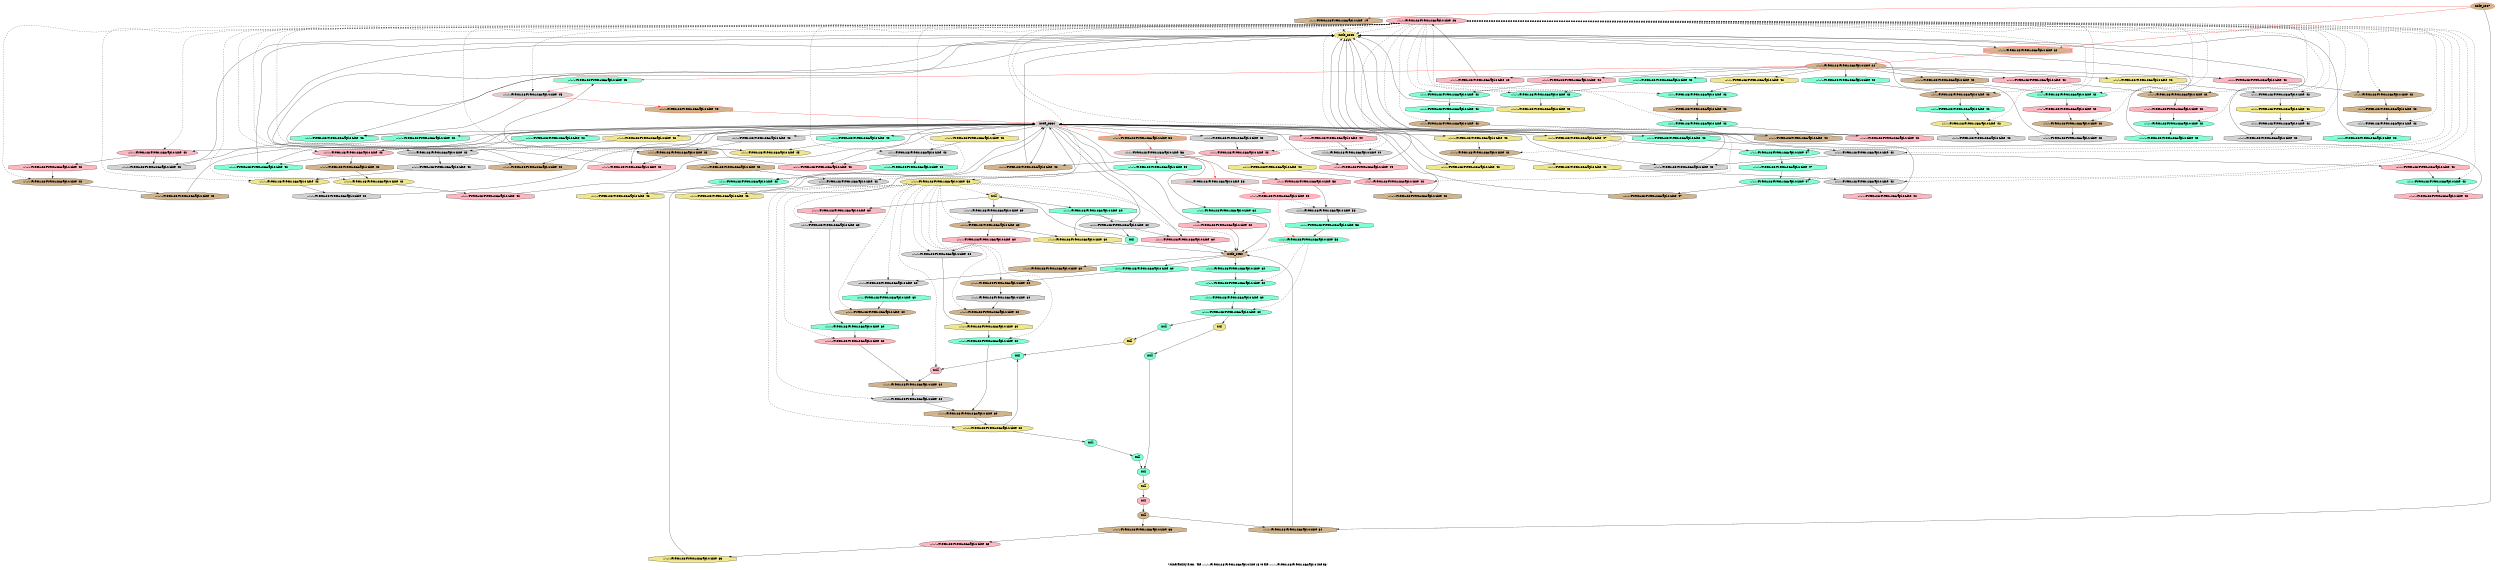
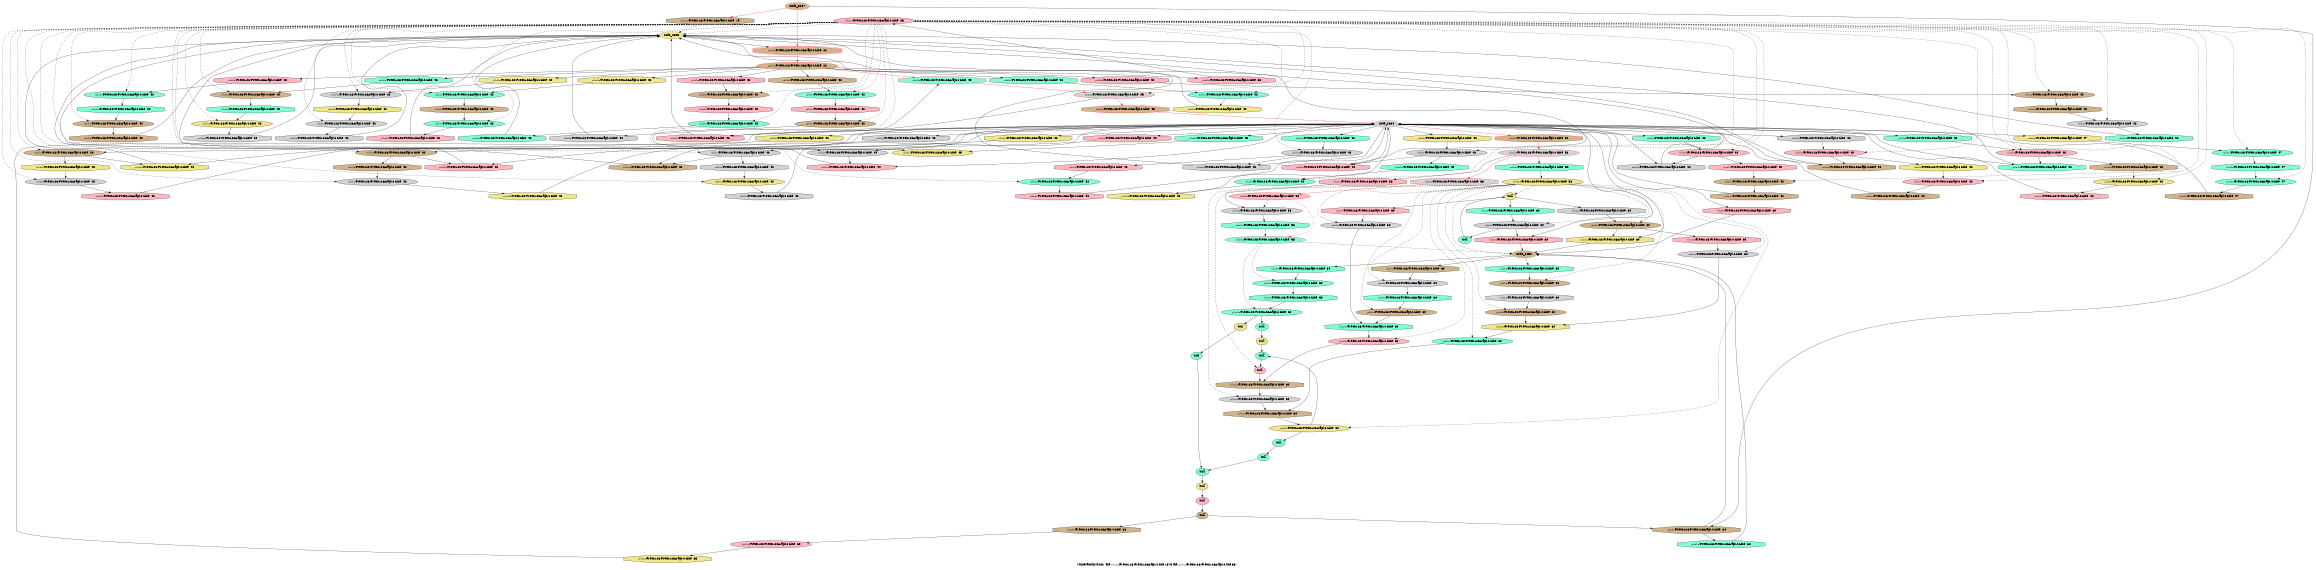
  digraph {
    label="Vulnerability from  'file ../../../Preon128/Preon128A/api.c line 15 to file ../../../Preon128/Preon128A/api.c line 58 ' "
    node [fillcolor=aquamarine shape=octagon style="solid,filled"]
    n1 [fillcolor=lightpink label="../../../Preon128/Preon128A/api.c Line  23" shape=ellipse]
    node_2335 [fillcolor=khaki shape=ellipse style="dashed,filled"]
    n3 [label="../../../Preon128/Preon128A/api.c Line  47" shape=ellipse]
    n4 [fillcolor=lightpink label="../../../Preon128/Preon128A/api.c Line  42" shape=ellipse]
    n5 [fillcolor=lightgrey label="../../../Preon128/Preon128A/api.c Line  42" shape=ellipse]
    n6 [fillcolor=lightpink label="../../../Preon128/Preon128A/api.c Line  42" shape=ellipse]
    n7 [fillcolor=tan label="../../../Preon128/Preon128A/api.c Line  42" shape=ellipse]
    n8 [fillcolor=tan label="../../../Preon128/Preon128A/api.c Line  42" shape=ellipse]
    n9 [fillcolor=lightgrey label="../../../Preon128/Preon128A/api.c Line  44" shape=ellipse]
    n10 [label="../../../Preon128/Preon128A/api.c Line  42" shape=ellipse]
    n11 [fillcolor=tan label="../../../Preon128/Preon128A/api.c Line  42" shape=ellipse]
    n12 [fillcolor=lightgrey label="../../../Preon128/Preon128A/api.c Line  42" shape=ellipse]
    n13 [fillcolor=khaki label="../../../Preon128/Preon128A/api.c Line  42" shape=ellipse]
    n14 [fillcolor=tan label="../../../Preon128/Preon128A/api.c Line  42" shape=ellipse]
    n15 [fillcolor=lightgrey label="../../../Preon128/Preon128A/api.c Line  42" shape=ellipse]
    n16 [fillcolor=lightgrey label="../../../Preon128/Preon128A/api.c Line  42" shape=ellipse]
    n17 [fillcolor=lightgrey label="../../../Preon128/Preon128A/api.c Line  42" shape=ellipse]
    n18 [label="../../../Preon128/Preon128A/api.c Line  42" shape=ellipse]
    n19 [fillcolor=tan label="../../../Preon128/Preon128A/api.c Line  42" shape=ellipse]
    n20 [fillcolor=lightgrey label="../../../Preon128/Preon128A/api.c Line  42" shape=ellipse]
    n21 [fillcolor=khaki label="../../../Preon128/Preon128A/api.c Line  45" shape=ellipse]
    n22 [fillcolor=tan label="../../../Preon128/Preon128A/api.c Line  42" shape=ellipse]
    n23 [label="../../../Preon128/Preon128A/api.c Line  42" shape=ellipse]
    n24 [fillcolor=lightgrey label="../../../Preon128/Preon128A/api.c Line  42" shape=ellipse]
    n25 [label="../../../Preon128/Preon128A/api.c Line  47" shape=ellipse]
    n26 [label="../../../Preon128/Preon128A/api.c Line  42" shape=ellipse]
    n27 [fillcolor=lightpink label="../../../Preon128/Preon128A/api.c Line  42" shape=ellipse]
    n28 [fillcolor=khaki label="../../../Preon128/Preon128A/api.c Line  42" shape=ellipse]
    n29 [color=red fillcolor=lightgrey label="../../../Preon128/Preon128A/api.c Line  45" shape=ellipse]
    n30 [label="../../../Preon128/Preon128A/api.c Line  42" shape=ellipse]
    n31 [fillcolor=lightgrey label="../../../Preon128/Preon128A/api.c Line  42" shape=ellipse]
    n32 [fillcolor=lightpink label="../../../Preon128/Preon128A/api.c Line  42" shape=ellipse]
    n33 [fillcolor=tan label="../../../Preon128/Preon128A/api.c Line  42" shape=ellipse]
    n34 [label="../../../Preon128/Preon128A/api.c Line  42" shape=ellipse]
    n35 [label="../../../Preon128/Preon128A/api.c Line  42" shape=ellipse]
    n36 [label="../../../Preon128/Preon128A/api.c Line  42" shape=ellipse]
    n37 [fillcolor=khaki label="../../../Preon128/Preon128A/api.c Line  42" shape=ellipse]
    n38 [fillcolor=tan label="../../../Preon128/Preon128A/api.c Line  42" shape=ellipse]
    n39 [color=red fillcolor=tan label="../../../Preon128/Preon128A/api.c Line  22" shape=doubleoctagon]
    n40 [fillcolor=tan label="../../../Preon128/Preon128A/api.c Line  47"]
    n41 [fillcolor=tan label="../../../Preon128/Preon128A/api.c Line  42"]
    n42 [fillcolor=khaki label="../../../Preon128/Preon128A/api.c Line  42"]
    n43 [fillcolor=khaki label="../../../Preon128/Preon128A/api.c Line  42"]
    n44 [fillcolor=tan label="../../../Preon128/Preon128A/api.c Line  42"]
    n45 [label="../../../Preon128/Preon128A/api.c Line  42"]
    n46 [fillcolor=khaki label="../../../Preon128/Preon128A/api.c Line  42"]
    n47 [fillcolor=khaki label="../../../Preon128/Preon128A/api.c Line  42"]
    n48 [fillcolor=lightpink label="../../../Preon128/Preon128A/api.c Line  44"]
    n49 [label="../../../Preon128/Preon128A/api.c Line  42"]
    n50 [fillcolor=tan label="../../../Preon128/Preon128A/api.c Line  42"]
    n51 [fillcolor=tan label="../../../Preon128/Preon128A/api.c Line  42"]
    n52 [fillcolor=lightgrey label="../../../Preon128/Preon128A/api.c Line  42"]
    n53 [fillcolor=lightgrey label="../../../Preon128/Preon128A/api.c Line  42"]
    n54 [fillcolor=lightpink label="../../../Preon128/Preon128A/api.c Line  42"]
    n55 [fillcolor=tan label="../../../Preon128/Preon128A/api.c Line  42"]
    n56 [fillcolor=lightpink label="../../../Preon128/Preon128A/api.c Line  42"]
    n57 [label="../../../Preon128/Preon128A/api.c Line  42"]
    n58 [fillcolor=khaki label="../../../Preon128/Preon128A/api.c Line  42"]
    n59 [fillcolor=lightgrey label="../../../Preon128/Preon128A/api.c Line  42"]
    n60 [fillcolor=lightpink label="../../../Preon128/Preon128A/api.c Line  42"]
    n61 [fillcolor=lightpink label="../../../Preon128/Preon128A/api.c Line  42"]
    n62 [fillcolor=lightpink label="../../../Preon128/Preon128A/api.c Line  42"]
    n63 [color=red label="../../../Preon128/Preon128A/api.c Line  45"]
    n64 [fillcolor=lightgrey label="../../../Preon128/Preon128A/api.c Line  42"]
    n65 [label="../../../Preon128/Preon128A/api.c Line  42"]
    n66 [fillcolor=lightgrey label="../../../Preon128/Preon128A/api.c Line  42"]
    n67 [fillcolor=lightpink label="../../../Preon128/Preon128A/api.c Line  42"]
    n68 [label="../../../Preon128/Preon128A/api.c Line  47"]
    n69 [fillcolor=lightpink label="../../../Preon128/Preon128A/api.c Line  42"]
    n70 [fillcolor=lightgrey label="../../../Preon128/Preon128A/api.c Line  42"]
    n71 [fillcolor=lightpink label="../../../Preon128/Preon128A/api.c Line  42"]
    n72 [fillcolor=lightgrey label="../../../Preon128/Preon128A/api.c Line  42"]
-   n73 [label="../../../Preon128/Preon128A/api.c Line  46"]
+   n73 [fillcolor=lightpink label="../../../Preon128/Preon128A/api.c Line  46"]
    n74 [color=red fillcolor=tan label="../../../Preon128/Preon128A/api.c Line  45"]
    n75 [fillcolor=khaki label="../../../Preon128/Preon128A/api.c Line  42"]
    n76 [label="../../../Preon128/Preon128A/api.c Line  42"]
    n77 [label="../../../Preon128/Preon128A/api.c Line  42"]
    n78 [fillcolor=tan label="../../../Preon128/Preon128A/api.c Line  42"]
    n79 [fillcolor=tan label="../../../Preon128/Preon128A/api.c Line  42"]
    n80 [fillcolor=lightpink label="../../../Preon128/Preon128A/api.c Line  42"]
    n81 [fillcolor=khaki label="../../../Preon128/Preon128A/api.c Line  42"]
    n82 [fillcolor=tan label="../../../Preon128/Preon128A/api.c Line  42"]
    n83 [fillcolor=lightpink label="../../../Preon128/Preon128A/api.c Line  42"]
    n84 [fillcolor=tan label="../../../Preon128/Preon128A/api.c Line  42"]
    n85 [color=red fillcolor=tan label="../../../Preon128/Preon128A/api.c Line  22" shape=ellipse]
    node_2334 [color=red fillcolor=lightgrey shape=ellipse style="dashed,filled"]
    n87 [fillcolor=khaki label="../../../Preon128/Preon128A/api.c Line  42"]
    n88 [label="../../../Preon128/Preon128A/api.c Line  42"]
    n89 [fillcolor=lightpink label="../../../Preon128/Preon128A/api.c Line  42"]
    n90 [fillcolor=lightpink label="../../../Preon128/Preon128A/api.c Line  42"]
    n91 [fillcolor=khaki label="../../../Preon128/Preon128A/api.c Line  42"]
    n92 [label="../../../Preon128/Preon128A/api.c Line  42"]
    n93 [fillcolor=lightpink label="../../../Preon128/Preon128A/api.c Line  42"]
    n94 [fillcolor=lightpink label="../../../Preon128/Preon128A/api.c Line  23"]
    n95 [fillcolor=tan label="../../../Preon128/Preon128A/api.c Line  42"]
    node_2337 [color=red fillcolor=tan shape=ellipse style="dashed,filled"]
    n97 [fillcolor=tan label="../../../Preon128/Preon128A/api.c Line  19"]
    n98 [fillcolor=tan label="../../../Preon128/Preon128A/api.c Line  64"]
    n99 [fillcolor=lightgrey label="../../../Preon128/Preon128A/api.c Line  42"]
    n100 [fillcolor=lightpink label="../../../Preon128/Preon128A/api.c Line  44"]
    n101 [fillcolor=khaki label="../../../Preon128/Preon128A/api.c Line  42"]
    n102 [fillcolor=lightgrey label="../../../Preon128/Preon128A/api.c Line  42"]
    n103 [fillcolor=khaki label="../../../Preon128/Preon128A/api.c Line  60"]
    n104 [label="../../../Preon128/Preon128A/api.c Line  42"]
    n105 [label="../../../Preon128/Preon128A/api.c Line  45"]
    n106 [label="../../../Preon128/Preon128A/api.c Line  62"]
    n107 [fillcolor=khaki label="../../../Preon128/Preon128A/api.c Line  42"]
    n108 [fillcolor=khaki label="../../../Preon128/Preon128A/api.c Line  47"]
    n109 [fillcolor=khaki label="../../../Preon128/Preon128A/api.c Line  42"]
    n110 [label="../../../Preon128/Preon128A/api.c Line  42"]
    n111 [color=red fillcolor=tan label="../../../Preon128/Preon128A/api.c Line  56"]
    n112 [fillcolor=lightpink label="../../../Preon128/Preon128A/api.c Line  60"]
    n113 [fillcolor=lightpink label="../../../Preon128/Preon128A/api.c Line  60"]
    n114 [label="../../../Preon128/Preon128A/api.c Line  42"]
    node_2450 [fillcolor=tan shape=ellipse style="dashed,filled"]
    n116 [color=red fillcolor=lightgrey label="../../../Preon128/Preon128A/api.c Line  56" shape=ellipse]
    n117 [label="../../../Preon128/Preon128A/api.c Line  60"]
    n118 [fillcolor=tan label="../../../Preon128/Preon128A/api.c Line  60"]
    n119 [label="../../../Preon128/Preon128A/api.c Line  60"]
    n120 [fillcolor=lightpink label="../../../Preon128/Preon128A/api.c Line  58"]
    n121 [label="../../../Preon128/Preon128A/api.c Line  58"]
    n122 [color=red fillcolor=lightgrey label="../../../Preon128/Preon128A/api.c Line  58"]
    n123 [label="../../../Preon128/Preon128A/api.c Line  60" shape=ellipse]
    n124 [fillcolor=tan label="../../../Preon128/Preon128A/api.c Line  60"]
    n125 [fillcolor=khaki label="../../../Preon128/Preon128A/api.c Line  60" shape=ellipse]
    n126 [label=null]
    n127 [label=null]
    n128 [fillcolor=khaki label="../../../Preon128/Preon128A/api.c Line  60"]
    n129 [label="../../../Preon128/Preon128A/api.c Line  60" shape=ellipse]
    n130 [fillcolor=khaki label=null]
    n131 [label=null]
    n132 [label=null shape=ellipse]
    n133 [fillcolor=khaki label=null shape=ellipse]
    n134 [label=null]
    n135 [label="../../../Preon128/Preon128A/api.c Line  60"]
    n136 [label="../../../Preon128/Preon128A/api.c Line  60"]
    n137 [fillcolor=lightpink label="../../../Preon128/Preon128A/api.c Line  60" shape=ellipse]
    n138 [fillcolor=tan label="../../../Preon128/Preon128A/api.c Line  60"]
    n139 [fillcolor=lightgrey label="../../../Preon128/Preon128A/api.c Line  60" shape=ellipse]
    n140 [fillcolor=tan label="../../../Preon128/Preon128A/api.c Line  60" shape=ellipse]
    n141 [label="../../../Preon128/Preon128A/api.c Line  60"]
    n142 [fillcolor=khaki label=null shape=ellipse]
    n143 [fillcolor=lightpink label=null]
    n144 [fillcolor=lightpink label="../../../Preon128/Preon128A/api.c Line  63" shape=ellipse]
    n145 [fillcolor=khaki label="../../../Preon128/Preon128A/api.c Line  63"]
    n146 [fillcolor=tan label="../../../Preon128/Preon128A/api.c Line  63"]
    n147 [fillcolor=lightpink label=null shape=ellipse]
    n148 [fillcolor=tan label=null shape=ellipse]
    n149 [label="../../../Preon128/Preon128A/api.c Line  60" shape=ellipse]
    n150 [fillcolor=tan label="../../../Preon128/Preon128A/api.c Line  60" shape=ellipse]
    n151 [fillcolor=lightgrey label="../../../Preon128/Preon128A/api.c Line  60"]
    n152 [label=null]
    n153 [fillcolor=khaki label=null shape=ellipse]
    n154 [label="../../../Preon128/Preon128A/api.c Line  60"]
    n155 [fillcolor=lightpink label="../../../Preon128/Preon128A/api.c Line  60"]
    n156 [fillcolor=lightgrey label="../../../Preon128/Preon128A/api.c Line  60"]
    n157 [fillcolor=lightgrey label="../../../Preon128/Preon128A/api.c Line  60" shape=ellipse]
    n158 [fillcolor=lightgrey label="../../../Preon128/Preon128A/api.c Line  60" shape=ellipse]
    n159 [fillcolor=tan label="../../../Preon128/Preon128A/api.c Line  60" shape=ellipse]
    n160 [fillcolor=lightgrey label="../../../Preon128/Preon128A/api.c Line  60" shape=ellipse]
    n161 [fillcolor=lightgrey label="../../../Preon128/Preon128A/api.c Line  58" shape=ellipse]
    n162 [label="../../../Preon128/Preon128A/api.c Line  58"]
    n163 [color=red label="../../../Preon128/Preon128A/api.c Line  58" shape=ellipse]
    n164 [fillcolor=lightpink label="../../../Preon128/Preon128A/api.c Line  60"]
    n165 [fillcolor=lightgrey label="../../../Preon128/Preon128A/api.c Line  60" shape=ellipse]
    n166 [fillcolor=tan label="../../../Preon128/Preon128A/api.c Line  60" shape=ellipse]
    n167 [fillcolor=khaki label="../../../Preon128/Preon128A/api.c Line  58" shape=ellipse]
    n168 [label=null shape=ellipse]
    n169 [color=red fillcolor=lightpink label="../../../Preon128/Preon128A/api.c Line  58" shape=ellipse]
    n1 -> node_2335 [style=dashed]
    n1 -> n3 [style=dashed]
    n1 -> n4 [style=dashed]
    n1 -> n5 [style=dashed]
    n1 -> n6 [style=dashed]
    n1 -> n7 [style=dashed]
    n1 -> n8 [style=dashed]
    n1 -> n9 [style=dashed]
    n1 -> n10 [style=dashed]
    n1 -> n11 [style=dashed]
    n1 -> n12 [style=dashed]
    n1 -> n13 [style=dashed]
    n1 -> n14 [style=dashed]
    n1 -> n15 [style=dashed]
    n1 -> n16 [style=dashed]
    n1 -> n17 [style=dashed]
    n1 -> n18 [style=dashed]
    n1 -> n19 [style=dashed]
    n1 -> n20 [style=dashed]
    n1 -> n21 [style=dashed]
    n1 -> n22 [style=dashed]
    n1 -> n23 [style=dashed]
    n1 -> n24 [style=dashed]
    n1 -> n25 [style=dashed]
    n1 -> n26 [style=dashed]
    n1 -> n27 [style=dashed]
    n1 -> n28 [style=dashed]
    n1 -> n29 [style=dashed]
    n1 -> n30 [style=dashed]
    n1 -> n31 [style=dashed]
    n1 -> n32 [style=dashed]
    n1 -> n33 [style=dashed]
    n1 -> n34 [style=dashed]
    n1 -> n35 [style=dashed]
    n1 -> n36 [style=dashed]
    n1 -> n37 [style=dashed]
    n1 -> n38 [style=dashed]
    node_2335 -> n39
    n3 -> n40
    n4 -> n41
    n4 -> n42
    n5 -> n43
    n6 -> n44
    n7 -> n45
    n8 -> n46
    n8 -> n47
    n9 -> n48
    n10 -> n49
    n11 -> n50
    n12 -> n51
    n12 -> n52
    n13 -> n53
    n14 -> n54
    n14 -> n55
    n15 -> n56
    n15 -> n57
    n16 -> n58
    n17 -> n59
    n18 -> n60
    n19 -> n61
    n20 -> n62
    n21 -> n63
    n22 -> n64
    n23 -> n65
    n24 -> n66
    n24 -> n67
    n25 -> n68
    n26 -> n69
    n27 -> n70
    n27 -> n71
    n28 -> n72
    n29 -> n73
    n29 -> n74 [color=red]
    n30 -> n75
    n31 -> n76
    n32 -> n77
    n32 -> n78
    n33 -> n79
    n34 -> n80
    n35 -> n81
    n36 -> n82
    n37 -> n83
    n38 -> n84
    n39 -> n85 [color=red]
    n40 -> node_2334
    n41 -> node_2335
    n42 -> n6
    n43 -> n17
    n44 -> node_2334
    n45 -> n13
    n46 -> node_2335
    n47 -> n20
    n48 -> node_2335
    n49 -> n11
    n50 -> node_2335
    n51 -> node_2335
    n52 -> n28
    n53 -> node_2335
    n54 -> node_2335
    n55 -> n16
    n56 -> node_2335
    n57 -> n30
    n58 -> node_2334
    n59 -> node_2335
    n60 -> node_2335
    n61 -> n23
    n62 -> node_2334
    n63 -> n29 [color=red]
    n64 -> node_2335
    n65 -> node_2335
    n66 -> node_2335
    n67 -> n26
    n68 -> n3
    n69 -> node_2334
    n70 -> node_2335
    n71 -> n33
    n72 -> node_2334
    n73 -> node_2335
    n74 -> node_2334 [color=red]
    n75 -> node_2334
    n76 -> node_2335
    n77 -> node_2335
    n78 -> n37
    n79 -> node_2334
    n80 -> n22
    n81 -> node_2335
    n82 -> n18
    n83 -> node_2334
    n84 -> n31
    n85 -> n63 [color=red]
    n85 -> n87
    n85 -> n88
    n85 -> n89
    n85 -> n90
    n85 -> n91
    n85 -> n92
    n85 -> n93
    n85 -> n94
    n85 -> n95
    node_2334 -> n41
    node_2334 -> n46
    node_2334 -> n48
    node_2334 -> n51
    node_2334 -> n54
    node_2334 -> n56
    node_2334 -> n66
    node_2334 -> n70
    node_2334 -> n73
    node_2334 -> n77
    node_2334 -> n99
    node_2334 -> n100
    node_2334 -> n101
    node_2334 -> n102
    node_2334 -> n103
    node_2334 -> n104
    node_2334 -> n105
-   node_2334 -> n106
+   n98 -> n106
    node_2334 -> n107
    node_2334 -> n108
    node_2334 -> n109
    node_2334 -> n110
    node_2334 -> n111 [color=red]
    node_2334 -> n112
    node_2334 -> n113
    node_2334 -> n114
    n87 -> n5
    n88 -> n35
    n89 -> n10
    n90 -> n19
    n91 -> n36
    n92 -> n7
    n93 -> n38
    n94 -> n1
    n95 -> n34
    node_2337 -> n39 [color=red]
    node_2337 -> n97 [color=red]
    node_2337 -> n98
    n97 -> node_2335 [style=dashed]
    n98 -> node_2450
    n99 -> n4
    n100 -> n9
    n101 -> n8
    n102 -> n14
    n103 -> node_2450
    n104 -> n24
    n105 -> n21
    n106 -> node_2450
    n107 -> n15
    n108 -> n25
    n109 -> n12
    n110 -> n27
    n111 -> n116 [color=red]
    n112 -> node_2450
    n113 -> node_2450
    n114 -> n32
    node_2450 -> n117
    node_2450 -> n118
    node_2450 -> n119
    n116 -> n120
    n116 -> n121
    n116 -> n122 [color=red]
    n117 -> n149
    n118 -> n165
    n119 -> n166
    n120 -> n161
    n121 -> n167
    n122 -> n169 [color=red]
    n123 -> n124
    n124 -> n125
    n125 -> n126
    n125 -> n127
    n126 -> n147
    n127 -> n168
    n128 -> n123
    n129 -> n130
    n129 -> n131
    n130 -> n132
    n131 -> n133
    n132 -> n134
    n133 -> n126
    n134 -> n142
    n135 -> n129
    n136 -> n137
    n137 -> n138
    n138 -> n139
    n139 -> n124
    n140 -> n136
    n141 -> n140
    n142 -> n143
    n143 -> n148
    n144 -> n145
    n145 -> node_2334
    n146 -> n144
    n147 -> n138
    n148 -> n98
    n148 -> n146
    n149 -> n135
    n150 -> n128
    n151 -> n150
    n152 -> n153
    n153 -> n154
    n153 -> n155
    n153 -> n156
    n154 -> n157
    n155 -> n158
    n156 -> n159
    n157 -> n112
    n157 -> n152
    n158 -> n136
    n159 -> n103
    n159 -> n164
    n160 -> n128
    n161 -> n162
    n162 -> n163
    n163 -> node_2450 [style=dashed]
    n163 -> n129 [style=dashed]
    n163 -> n149 [style=dashed]
    n164 -> n160
    n165 -> n141
    n166 -> n151
    n167 -> node_2450 [style=dashed]
    n167 -> n123 [style=dashed]
    n167 -> n125 [style=dashed]
    n167 -> n137 [style=dashed]
    n167 -> n139 [style=dashed]
    n167 -> n140 [style=dashed]
    n167 -> n147 [style=dashed]
    n167 -> n150 [style=dashed]
    n167 -> n153 [style=dashed]
    n167 -> n157 [style=dashed]
    n167 -> n158 [style=dashed]
    n167 -> n159 [style=dashed]
    n167 -> n160 [style=dashed]
    n167 -> n165 [style=dashed]
    n167 -> n166 [style=dashed]
    n168 -> n134
    n169 -> n161 [style=dashed]
    n169 -> n163 [color=red style=dashed]
  }
